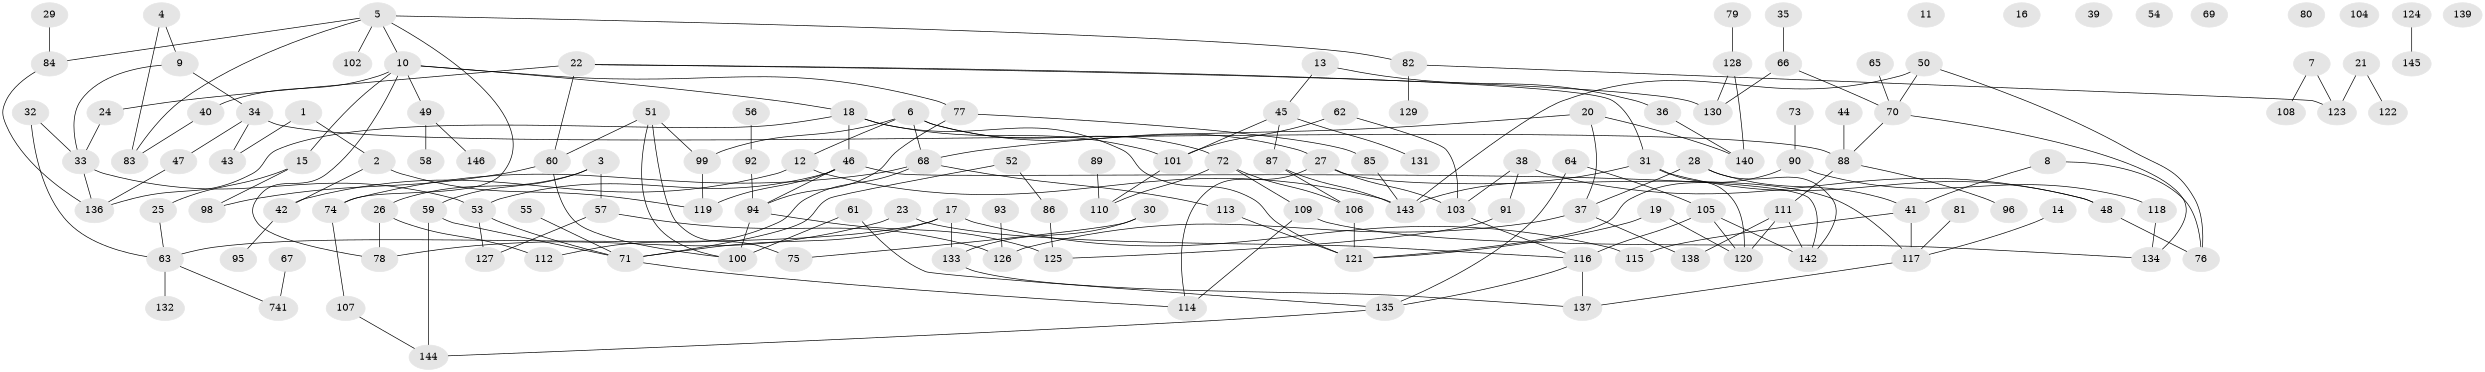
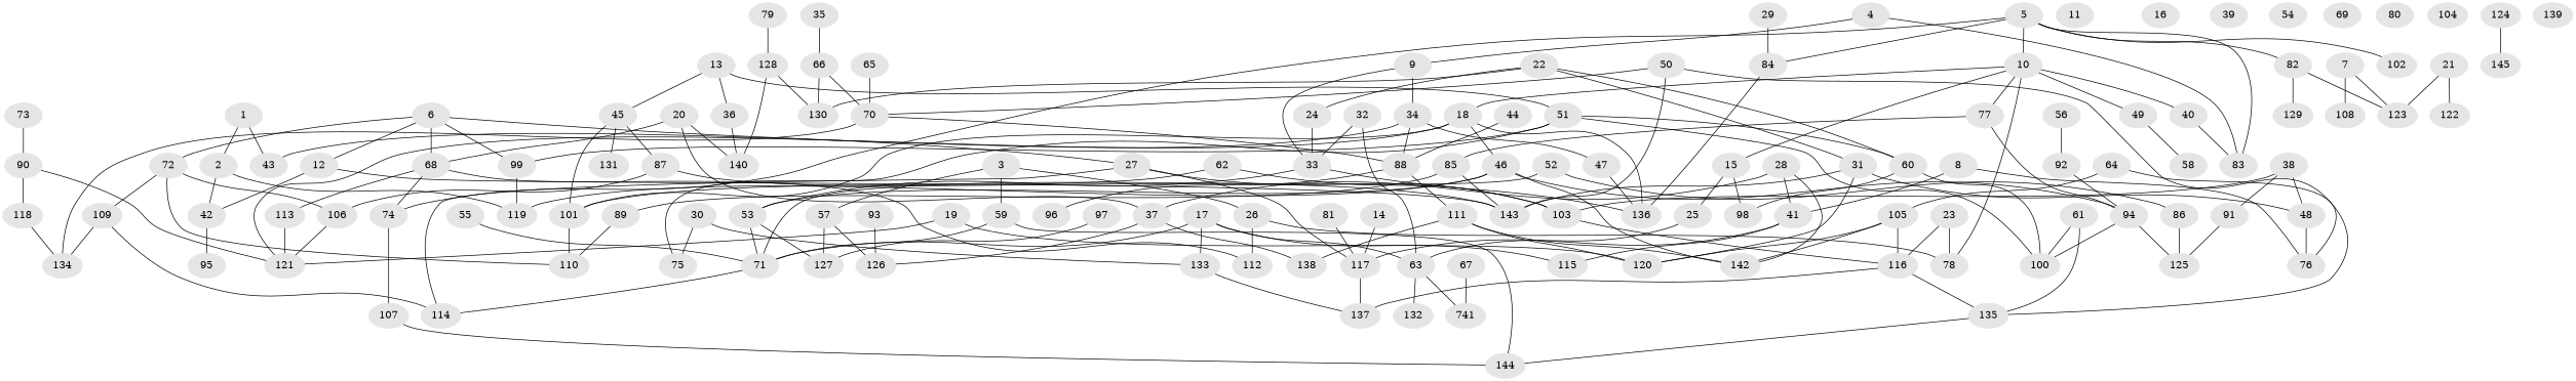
  graph {
    node [color=gray90 style=filled]
    1
    2
    43
    42
    119
    95
    3
    57
    59
    26
    126
    127
    71
    144
    4
    9
    83
    33
    34
    5
    10
    74
    82
    84
    102
    15
    18
    40
    49
    77
    78
    107
    123
    129
    136
    6
    12
    27
    68
    72
    99
    143
    117
    103
    114
    112
    113
    106
    109
    110
    7
    108
    8
    41
    76
    115
    53
    47
    88
    25
    98
    46
    101
    121
    58
-   146
    94
    85
    11
    13
    36
    45
    51
    140
    87
    131
    60
    75
    100
    14
    137
    63
    16
    17
    133
    132
    n87 [label=741]
    142
    52
    86
    19
    120
    20
    37
    138
    21
    122
    22
    24
    31
    130
    48
    23
    116
    135
    28
    29
    30
    32
    96
    111
    35
    66
    70
    38
    91
    125
    39
    44
    50
    134
    54
    55
    56
    92
    61
    62
    64
    105
    65
    67
    69
    73
    90
    118
    89
    79
    128
    80
    81
    93
+   97
    104
    124
    145
    139
    1 -- 2
    1 -- 43
    2 -- 42
    2 -- 119
    42 -- 95
    3 -- 57
    3 -- 59
    3 -- 26
    57 -- 126
    57 -- 127
    59 -- 71
    59 -- 144
    26 -- 78
    26 -- 112
    71 -- 114
    4 -- 9
    4 -- 83
    9 -- 33
    9 -- 34
    33 -- 136
    33 -- 53
    34 -- 43
    34 -- 47
    34 -- 88
    5 -- 83
    5 -- 10
    5 -- 74
    5 -- 82
    5 -- 84
    5 -- 102
    10 -- 15
    10 -- 18
    10 -- 40
    10 -- 49
    10 -- 77
    10 -- 78
    74 -- 107
    82 -- 123
    82 -- 129
    84 -- 136
    15 -- 25
    15 -- 98
    18 -- 136
    18 -- 46
    18 -- 101
    18 -- 121
    40 -- 83
    49 -- 58
-   49 -- 146
    77 -- 94
    77 -- 85
    107 -- 144
    6 -- 12
    6 -- 27
    6 -- 68
    6 -- 72
    6 -- 99
    12 -- 42
    12 -- 143
    27 -- 117
    27 -- 103
    27 -- 114
    68 -- 74
    68 -- 112
    68 -- 113
    72 -- 106
    72 -- 109
    72 -- 110
    99 -- 119
    117 -- 137
    103 -- 116
    113 -- 121
    106 -- 121
    109 -- 114
    109 -- 134
    7 -- 123
    7 -- 108
    8 -- 41
    8 -- 76
    41 -- 117
    41 -- 115
    53 -- 127
    53 -- 71
    47 -- 136
    88 -- 96
    88 -- 111
    25 -- 63
    46 -- 119
    46 -- 53
    46 -- 94
    46 -- 142
    101 -- 110
    94 -- 100
    94 -- 125
    85 -- 143
+   85 -- 89
    13 -- 36
    13 -- 45
+   13 -- 51
    36 -- 140
    45 -- 101
    45 -- 87
    45 -- 131
    51 -- 99
    51 -- 60
    51 -- 75
    51 -- 100
    87 -- 143
    87 -- 106
    60 -- 98
    60 -- 100
    14 -- 117
    63 -- 132
    63 -- n87
    17 -- 71
    17 -- 115
    17 -- 63
    17 -- 133
    133 -- 137
    52 -- 71
    52 -- 86
    86 -- 125
    19 -- 121
    19 -- 120
    20 -- 68
    20 -- 140
    20 -- 37
    37 -- 126
    37 -- 138
    21 -- 123
    21 -- 122
    22 -- 60
    22 -- 24
    22 -- 31
    22 -- 130
    24 -- 33
    31 -- 143
    31 -- 120
    31 -- 48
    48 -- 76
    23 -- 78
    23 -- 116
    116 -- 137
    116 -- 135
    135 -- 144
    28 -- 41
    28 -- 142
    28 -- 37
    29 -- 84
    30 -- 75
    30 -- 133
    32 -- 33
    32 -- 63
    111 -- 142
    111 -- 120
    111 -- 138
    35 -- 66
    66 -- 130
    66 -- 70
    70 -- 88
    70 -- 134
    38 -- 103
    38 -- 48
    38 -- 91
    91 -- 125
    44 -- 88
    50 -- 143
    50 -- 76
    50 -- 70
    55 -- 71
    56 -- 92
    92 -- 94
    61 -- 100
    61 -- 135
    62 -- 103
    62 -- 101
    64 -- 135
    64 -- 105
    105 -- 142
    105 -- 120
    105 -- 116
    65 -- 70
    67 -- n87
    73 -- 90
    90 -- 121
    90 -- 118
    118 -- 134
    89 -- 110
    79 -- 128
    128 -- 140
    128 -- 130
    81 -- 117
    93 -- 126
+   97 -- 127
    124 -- 145
  }
